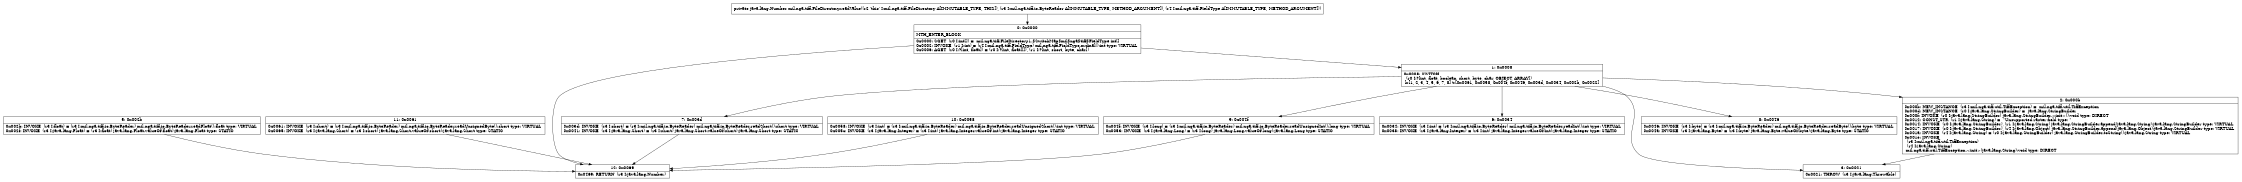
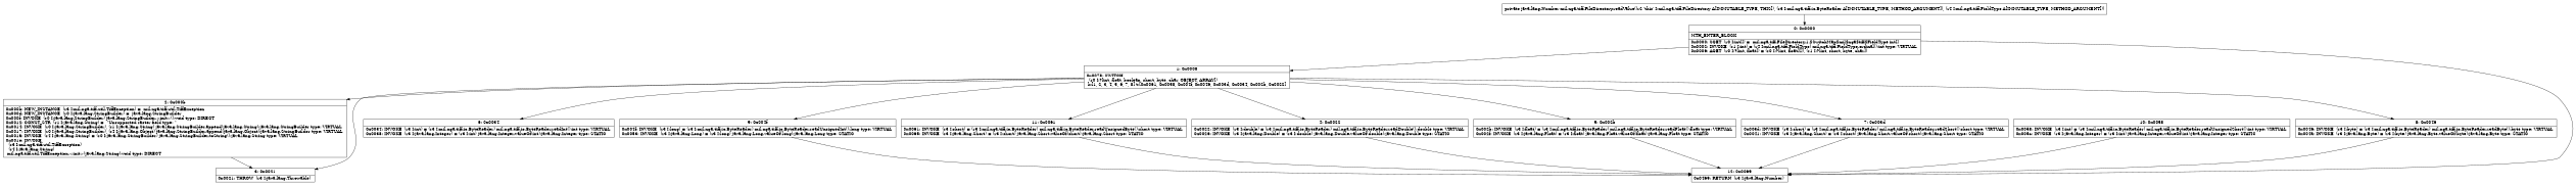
  digraph {
    node [shape=record]
    n1 [label="{0\:\ 0x0000|MTH_ENTER_BLOCK\l|0x0000: SGET  (r0 I:int[]) =  mil.nga.tiff.FileDirectory.1.$SwitchMap$mil$nga$tiff$FieldType int[] \l0x0002: INVOKE  (r1 I:int) = (r4 I:mil.nga.tiff.FieldType) mil.nga.tiff.FieldType.ordinal():int type: VIRTUAL \l0x0006: AGET  (r0 I:?[int, float]) = (r0 I:?[int, float][]), (r1 I:?[int, short, byte, char]) \l}"]
-   n2 [label="{1\:\ 0x0008|0x0008: SWITCH  \l  (r0 I:?[int, float, boolean, short, byte, char, OBJECT, ARRAY])\l k:[1, 2, 3, 4, 5, 6, 7, 8] t:[0x0061, 0x0058, 0x004f, 0x0046, 0x003d, 0x0034, 0x002b, 0x0022] \l}"]
+   n2 [label="{1\:\ 0x0008|0x0078: SWITCH  \l  (r0 I:?[int, float, boolean, short, byte, char, OBJECT, ARRAY])\l k:[1, 2, 3, 4, 5, 6, 7, 8] t:[0x0061, 0x0058, 0x004f, 0x0046, 0x003d, 0x0034, 0x002b, 0x0022] \l}"]
    n3 [label="{12\:\ 0x0069|0x0469: RETURN  (r3 I:java.lang.Number) \l}"]
    n4 [label="{2\:\ 0x000b|0x000b: NEW_INSTANCE  (r3 I:mil.nga.tiff.util.TiffException) =  mil.nga.tiff.util.TiffException \l0x000d: NEW_INSTANCE  (r0 I:java.lang.StringBuilder) =  java.lang.StringBuilder \l0x000f: INVOKE  (r0 I:java.lang.StringBuilder) java.lang.StringBuilder.\<init\>():void type: DIRECT \l0x0012: CONST_STR  (r1 I:java.lang.String) =  \"Unsupported raster field type: \" \l0x0014: INVOKE  (r0 I:java.lang.StringBuilder), (r1 I:java.lang.String) java.lang.StringBuilder.append(java.lang.String):java.lang.StringBuilder type: VIRTUAL \l0x0017: INVOKE  (r0 I:java.lang.StringBuilder), (r4 I:java.lang.Object) java.lang.StringBuilder.append(java.lang.Object):java.lang.StringBuilder type: VIRTUAL \l0x001a: INVOKE  (r4 I:java.lang.String) = (r0 I:java.lang.StringBuilder) java.lang.StringBuilder.toString():java.lang.String type: VIRTUAL \l0x001e: INVOKE  \l  (r3 I:mil.nga.tiff.util.TiffException)\l  (r4 I:java.lang.String)\l mil.nga.tiff.util.TiffException.\<init\>(java.lang.String):void type: DIRECT \l}"]
+   n5 [label="{4\:\ 0x0022|0x0022: INVOKE  (r3 I:double) = (r3 I:mil.nga.tiff.io.ByteReader) mil.nga.tiff.io.ByteReader.readDouble():double type: VIRTUAL \l0x0026: INVOKE  (r3 I:java.lang.Double) = (r3 I:double) java.lang.Double.valueOf(double):java.lang.Double type: STATIC \l}"]
    n6 [label="{5\:\ 0x002b|0x002b: INVOKE  (r3 I:float) = (r3 I:mil.nga.tiff.io.ByteReader) mil.nga.tiff.io.ByteReader.readFloat():float type: VIRTUAL \l0x002f: INVOKE  (r3 I:java.lang.Float) = (r3 I:float) java.lang.Float.valueOf(float):java.lang.Float type: STATIC \l}"]
    n7 [label="{6\:\ 0x0034|0x0034: INVOKE  (r3 I:int) = (r3 I:mil.nga.tiff.io.ByteReader) mil.nga.tiff.io.ByteReader.readInt():int type: VIRTUAL \l0x0038: INVOKE  (r3 I:java.lang.Integer) = (r3 I:int) java.lang.Integer.valueOf(int):java.lang.Integer type: STATIC \l}"]
    n8 [label="{7\:\ 0x003d|0x003d: INVOKE  (r3 I:short) = (r3 I:mil.nga.tiff.io.ByteReader) mil.nga.tiff.io.ByteReader.readShort():short type: VIRTUAL \l0x0041: INVOKE  (r3 I:java.lang.Short) = (r3 I:short) java.lang.Short.valueOf(short):java.lang.Short type: STATIC \l}"]
    n9 [label="{8\:\ 0x0046|0x0046: INVOKE  (r3 I:byte) = (r3 I:mil.nga.tiff.io.ByteReader) mil.nga.tiff.io.ByteReader.readByte():byte type: VIRTUAL \l0x004a: INVOKE  (r3 I:java.lang.Byte) = (r3 I:byte) java.lang.Byte.valueOf(byte):java.lang.Byte type: STATIC \l}"]
    n10 [label="{9\:\ 0x004f|0x004f: INVOKE  (r3 I:long) = (r3 I:mil.nga.tiff.io.ByteReader) mil.nga.tiff.io.ByteReader.readUnsignedInt():long type: VIRTUAL \l0x0053: INVOKE  (r3 I:java.lang.Long) = (r3 I:long) java.lang.Long.valueOf(long):java.lang.Long type: STATIC \l}"]
    n11 [label="{11\:\ 0x0061|0x0061: INVOKE  (r3 I:short) = (r3 I:mil.nga.tiff.io.ByteReader) mil.nga.tiff.io.ByteReader.readUnsignedByte():short type: VIRTUAL \l0x0065: INVOKE  (r3 I:java.lang.Short) = (r3 I:short) java.lang.Short.valueOf(short):java.lang.Short type: STATIC \l}"]
    n12 [label="{3\:\ 0x0021|0x0021: THROW  (r3 I:java.lang.Throwable) \l}"]
    n13 [label="{10\:\ 0x0058|0x0058: INVOKE  (r3 I:int) = (r3 I:mil.nga.tiff.io.ByteReader) mil.nga.tiff.io.ByteReader.readUnsignedShort():int type: VIRTUAL \l0x005c: INVOKE  (r3 I:java.lang.Integer) = (r3 I:int) java.lang.Integer.valueOf(int):java.lang.Integer type: STATIC \l}"]
    n14 [label="{private java.lang.Number mil.nga.tiff.FileDirectory.readValue((r2 'this' I:mil.nga.tiff.FileDirectory A[IMMUTABLE_TYPE, THIS]), (r3 I:mil.nga.tiff.io.ByteReader A[IMMUTABLE_TYPE, METHOD_ARGUMENT]), (r4 I:mil.nga.tiff.FieldType A[IMMUTABLE_TYPE, METHOD_ARGUMENT])) }"]
    n1 -> n2
    n1 -> n3
    n2 -> n4
+   n2 -> n5
+   n2 -> n6
    n2 -> n7
    n2 -> n8
    n2 -> n9
    n2 -> n10
+   n2 -> n11
    n2 -> n12
    n4 -> n12
+   n5 -> n3
    n6 -> n3
    n8 -> n3
+   n9 -> n3
    n10 -> n3
    n11 -> n3
    n13 -> n3
    n14 -> n1
  }
